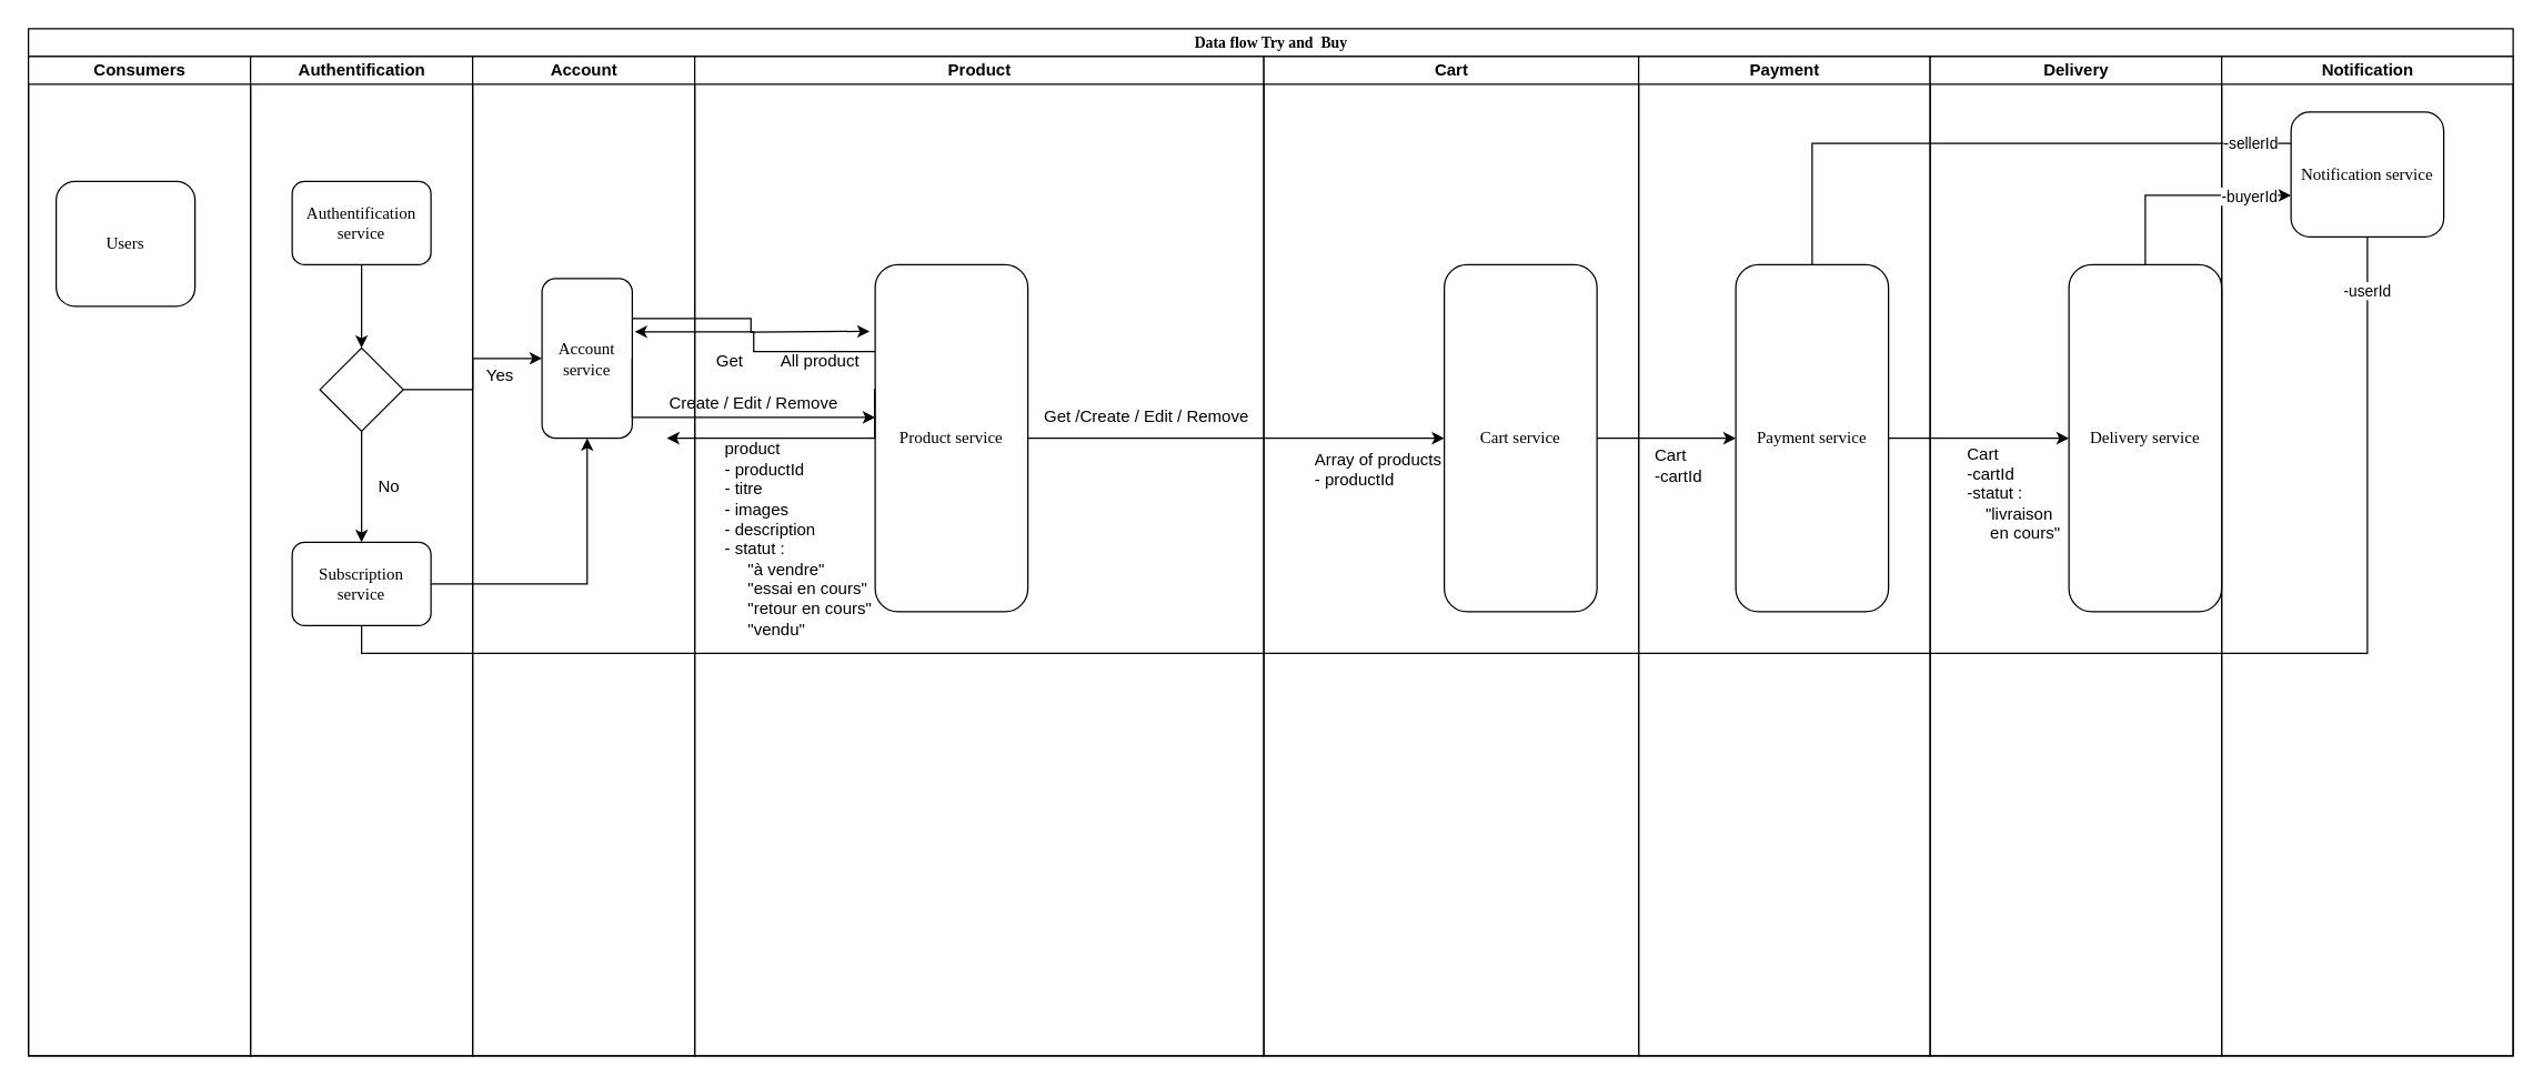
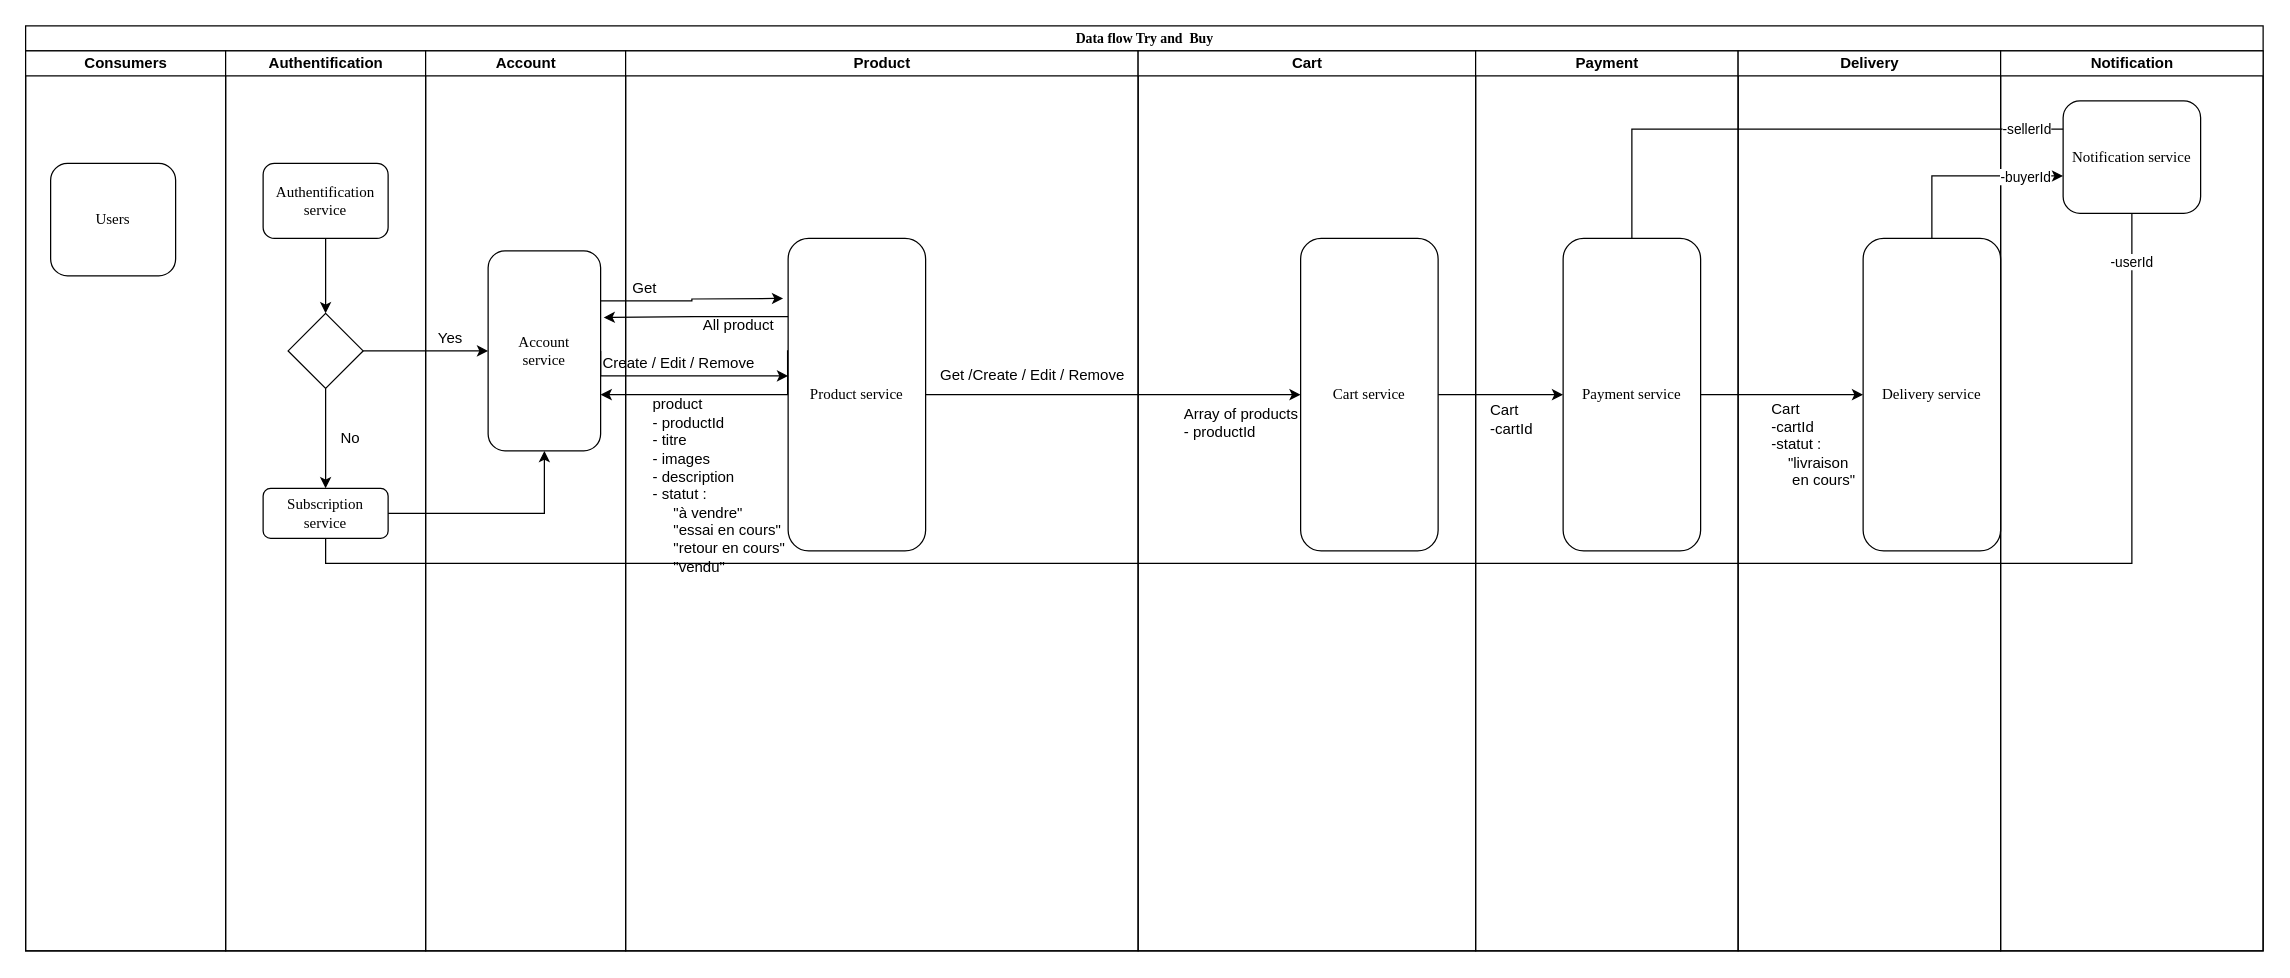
  <mxCell id="0" />
  <mxCell id="1" parent="0" />
  <mxCell id="2" value="&lt;font style=&quot;font-size: 11px&quot;&gt;Data flow Try and&amp;nbsp; Buy&lt;/font&gt;" style="swimlane;html=1;childLayout=stackLayout;startSize=20;rounded=0;shadow=0;labelBackgroundColor=none;strokeWidth=1;fontFamily=Verdana;fontSize=8;align=center;" parent="1" vertex="1"><mxGeometry x="20" y="20" width="1790" height="740" as="geometry" /></mxCell>
  <mxCell id="3" value="Consumers" style="swimlane;html=1;startSize=20;" parent="2" vertex="1"><mxGeometry y="20" width="160" height="720" as="geometry" /></mxCell>
  <mxCell id="4" value="&lt;font style=&quot;font-size: 12px&quot;&gt;Users&lt;/font&gt;" style="rounded=1;whiteSpace=wrap;html=1;shadow=0;labelBackgroundColor=none;strokeWidth=1;fontFamily=Verdana;fontSize=8;align=center;" parent="3" vertex="1"><mxGeometry x="20" y="90" width="100" height="90" as="geometry" /></mxCell>
  <mxCell id="5" value="Authentification" style="swimlane;html=1;startSize=20;" parent="2" vertex="1"><mxGeometry x="160" y="20" width="160" height="720" as="geometry" /></mxCell>
  <mxCell id="6" style="edgeStyle=orthogonalEdgeStyle;rounded=0;orthogonalLoop=1;jettySize=auto;html=1;exitX=0.5;exitY=1;exitDx=0;exitDy=0;entryX=0.5;entryY=0;entryDx=0;entryDy=0;" parent="5" source="7" target="8" edge="1"><mxGeometry relative="1" as="geometry" /></mxCell>
  <mxCell id="7" value="&lt;font style=&quot;font-size: 12px&quot;&gt;Authentification&lt;br&gt;service&lt;/font&gt;" style="rounded=1;whiteSpace=wrap;html=1;shadow=0;labelBackgroundColor=none;strokeWidth=1;fontFamily=Verdana;fontSize=8;align=center;" parent="5" vertex="1"><mxGeometry x="30" y="90" width="100" height="60" as="geometry" /></mxCell>
  <mxCell id="8" value="" style="rhombus;whiteSpace=wrap;html=1;" parent="5" vertex="1"><mxGeometry x="50" y="210" width="60" height="60" as="geometry" /></mxCell>
- <mxCell id="9" value="&lt;font style=&quot;font-size: 12px&quot;&gt;Subscription&lt;br&gt;service&lt;/font&gt;" style="rounded=1;whiteSpace=wrap;html=1;shadow=0;labelBackgroundColor=none;strokeWidth=1;fontFamily=Verdana;fontSize=8;align=center;" parent="5" vertex="1"><mxGeometry x="30" y="350" width="100" height="60" as="geometry" /></mxCell>
+ <mxCell id="9" value="&lt;font style=&quot;font-size: 12px&quot;&gt;Subscription&lt;br&gt;service&lt;/font&gt;" style="rounded=1;whiteSpace=wrap;html=1;shadow=0;labelBackgroundColor=none;strokeWidth=1;fontFamily=Verdana;fontSize=8;align=center;" parent="5" vertex="1"><mxGeometry x="30" y="350" width="100" height="40" as="geometry" /></mxCell>
  <mxCell id="10" style="edgeStyle=orthogonalEdgeStyle;rounded=0;orthogonalLoop=1;jettySize=auto;html=1;exitX=0.5;exitY=1;exitDx=0;exitDy=0;entryX=0.5;entryY=0;entryDx=0;entryDy=0;" parent="5" source="8" target="9" edge="1"><mxGeometry relative="1" as="geometry"><mxPoint x="80" y="340" as="targetPoint" /></mxGeometry></mxCell>
  <mxCell id="11" value="No" style="text;html=1;strokeColor=none;fillColor=none;align=center;verticalAlign=middle;whiteSpace=wrap;rounded=0;" parent="5" vertex="1"><mxGeometry x="80" y="300" width="40" height="20" as="geometry" /></mxCell>
  <mxCell id="12" value="Account" style="swimlane;html=1;startSize=20;" parent="2" vertex="1"><mxGeometry x="320" y="20" width="160" height="720" as="geometry" /></mxCell>
- <mxCell id="13" value="&lt;span style=&quot;font-size: 12px&quot;&gt;Account&lt;br&gt;service&lt;br&gt;&lt;/span&gt;" style="rounded=1;whiteSpace=wrap;html=1;shadow=0;labelBackgroundColor=none;strokeWidth=1;fontFamily=Verdana;fontSize=8;align=center;" parent="12" vertex="1"><mxGeometry x="50" y="160" width="65" height="115" as="geometry" /></mxCell>
+ <mxCell id="13" value="&lt;span style=&quot;font-size: 12px&quot;&gt;Account&lt;br&gt;service&lt;br&gt;&lt;/span&gt;" style="rounded=1;whiteSpace=wrap;html=1;shadow=0;labelBackgroundColor=none;strokeWidth=1;fontFamily=Verdana;fontSize=8;align=center;" parent="12" vertex="1"><mxGeometry x="50" y="160" width="90" height="160" as="geometry" /></mxCell>
  <mxCell id="14" value="Yes" style="text;html=1;strokeColor=none;fillColor=none;align=center;verticalAlign=middle;whiteSpace=wrap;rounded=0;" parent="12" vertex="1"><mxGeometry y="220" width="40" height="20" as="geometry" /></mxCell>
  <mxCell id="15" value="Product" style="swimlane;html=1;startSize=20;" parent="2" vertex="1"><mxGeometry x="480" y="20" width="410" height="720" as="geometry" /></mxCell>
  <mxCell id="16" value="&lt;span style=&quot;font-size: 12px&quot;&gt;Product service&lt;br&gt;&lt;/span&gt;" style="rounded=1;whiteSpace=wrap;html=1;shadow=0;labelBackgroundColor=none;strokeWidth=1;fontFamily=Verdana;fontSize=8;align=center;" parent="15" vertex="1"><mxGeometry x="130" y="150" width="110" height="250" as="geometry" /></mxCell>
- <mxCell id="17" value="Get" style="text;html=1;align=center;verticalAlign=middle;resizable=0;points=[];autosize=1;" parent="15" vertex="1"><mxGeometry x="10" y="210" width="30" height="20" as="geometry" /></mxCell>
+ <mxCell id="17" value="Get" style="text;html=1;align=center;verticalAlign=middle;resizable=0;points=[];autosize=1;" parent="15" vertex="1"><mxGeometry y="180" width="30" height="20" as="geometry" /></mxCell>
  <mxCell id="18" value="All product" style="text;html=1;align=center;verticalAlign=middle;resizable=0;points=[];autosize=1;" parent="15" vertex="1"><mxGeometry x="55" y="210" width="70" height="20" as="geometry" /></mxCell>
  <mxCell id="19" value="Create / Edit / Remove" style="text;html=1;align=left;verticalAlign=middle;resizable=0;points=[];autosize=1;" parent="15" vertex="1"><mxGeometry x="-20" y="240" width="140" height="20" as="geometry" /></mxCell>
  <mxCell id="20" value="&lt;div&gt;&lt;span&gt;product&lt;/span&gt;&lt;/div&gt;&lt;div&gt;- productId&lt;/div&gt;&lt;div&gt;- titre&amp;nbsp;&lt;/div&gt;&lt;div&gt;- images&lt;/div&gt;&lt;div&gt;- description&amp;nbsp;&lt;/div&gt;&lt;div&gt;- statut :&amp;nbsp;&lt;/div&gt;&lt;div&gt;&amp;nbsp; &amp;nbsp; &amp;nbsp;&quot;à vendre&quot;&amp;nbsp;&lt;/div&gt;&lt;div&gt;&amp;nbsp; &amp;nbsp; &amp;nbsp;&quot;essai en cours&quot;&lt;/div&gt;&lt;div&gt;&amp;nbsp; &amp;nbsp; &amp;nbsp;&quot;retour en cours&quot;&lt;/div&gt;&lt;div&gt;&amp;nbsp; &amp;nbsp; &amp;nbsp;&quot;vendu&quot;&lt;/div&gt;&lt;div&gt;&lt;br&gt;&lt;/div&gt;" style="text;html=1;strokeColor=none;fillColor=none;align=left;verticalAlign=middle;whiteSpace=wrap;rounded=0;" parent="15" vertex="1"><mxGeometry x="20" y="280" width="120" height="150" as="geometry" /></mxCell>
  <mxCell id="21" value="Get /Create / Edit / Remove" style="text;html=1;align=left;verticalAlign=middle;resizable=0;points=[];autosize=1;" parent="15" vertex="1"><mxGeometry x="250" y="250" width="160" height="20" as="geometry" /></mxCell>
  <mxCell id="22" value="Cart" style="swimlane;html=1;startSize=20;" parent="2" vertex="1"><mxGeometry x="890" y="20" width="270" height="720" as="geometry"><mxRectangle x="890" y="20" width="30" height="720" as="alternateBounds" /></mxGeometry></mxCell>
  <mxCell id="23" value="&lt;span style=&quot;font-size: 12px&quot;&gt;Cart service&lt;br&gt;&lt;/span&gt;" style="rounded=1;whiteSpace=wrap;html=1;shadow=0;labelBackgroundColor=none;strokeWidth=1;fontFamily=Verdana;fontSize=8;align=center;" parent="22" vertex="1"><mxGeometry x="130" y="150" width="110" height="250" as="geometry" /></mxCell>
  <mxCell id="24" value="&lt;div&gt;&lt;span&gt;Array of products&lt;/span&gt;&lt;/div&gt;&lt;div&gt;- productId&lt;span&gt;&amp;nbsp;&lt;/span&gt;&lt;/div&gt;&lt;div&gt;&lt;br&gt;&lt;/div&gt;" style="text;html=1;strokeColor=none;fillColor=none;align=left;verticalAlign=middle;whiteSpace=wrap;rounded=0;" parent="22" vertex="1"><mxGeometry x="35" y="290" width="95" height="30" as="geometry" /></mxCell>
  <mxCell id="25" style="edgeStyle=orthogonalEdgeStyle;rounded=0;orthogonalLoop=1;jettySize=auto;html=1;exitX=1;exitY=0.5;exitDx=0;exitDy=0;" parent="2" source="8" target="13" edge="1"><mxGeometry relative="1" as="geometry" /></mxCell>
  <mxCell id="26" style="edgeStyle=orthogonalEdgeStyle;rounded=0;orthogonalLoop=1;jettySize=auto;html=1;exitX=1;exitY=0.5;exitDx=0;exitDy=0;entryX=0.5;entryY=1;entryDx=0;entryDy=0;" parent="2" source="9" target="13" edge="1"><mxGeometry relative="1" as="geometry" /></mxCell>
  <mxCell id="27" style="edgeStyle=orthogonalEdgeStyle;rounded=0;orthogonalLoop=1;jettySize=auto;html=1;exitX=1;exitY=0.25;exitDx=0;exitDy=0;startArrow=none;startFill=0;" parent="2" source="13" edge="1"><mxGeometry relative="1" as="geometry"><mxPoint x="606" y="218" as="targetPoint" /></mxGeometry></mxCell>
  <mxCell id="28" style="edgeStyle=orthogonalEdgeStyle;rounded=0;orthogonalLoop=1;jettySize=auto;html=1;exitX=-0.004;exitY=0.358;exitDx=0;exitDy=0;exitPerimeter=0;" parent="2" source="16" edge="1"><mxGeometry relative="1" as="geometry"><mxPoint x="460" y="295" as="targetPoint" /><Array as="points"><mxPoint x="610" y="295" /><mxPoint x="460" y="295" /></Array></mxGeometry></mxCell>
  <mxCell id="29" style="edgeStyle=orthogonalEdgeStyle;rounded=0;orthogonalLoop=1;jettySize=auto;html=1;exitX=0;exitY=0.25;exitDx=0;exitDy=0;entryX=1.027;entryY=0.333;entryDx=0;entryDy=0;entryPerimeter=0;startArrow=none;startFill=0;" parent="2" source="16" target="13" edge="1"><mxGeometry relative="1" as="geometry" /></mxCell>
  <mxCell id="30" style="edgeStyle=orthogonalEdgeStyle;rounded=0;orthogonalLoop=1;jettySize=auto;html=1;exitX=1;exitY=0.5;exitDx=0;exitDy=0;entryX=0;entryY=0.5;entryDx=0;entryDy=0;startArrow=none;startFill=0;" parent="2" source="16" target="23" edge="1"><mxGeometry relative="1" as="geometry" /></mxCell>
  <mxCell id="31" value="Payment" style="swimlane;html=1;startSize=20;" parent="2" vertex="1"><mxGeometry x="1160" y="20" width="210" height="720" as="geometry"><mxRectangle x="890" y="20" width="30" height="720" as="alternateBounds" /></mxGeometry></mxCell>
  <mxCell id="32" value="&lt;span style=&quot;font-size: 12px&quot;&gt;Payment service&lt;br&gt;&lt;/span&gt;" style="rounded=1;whiteSpace=wrap;html=1;shadow=0;labelBackgroundColor=none;strokeWidth=1;fontFamily=Verdana;fontSize=8;align=center;" parent="31" vertex="1"><mxGeometry x="70" y="150" width="110" height="250" as="geometry" /></mxCell>
  <mxCell id="33" value="&lt;div&gt;Cart&lt;/div&gt;&lt;div&gt;-cartId&lt;/div&gt;" style="text;html=1;strokeColor=none;fillColor=none;align=left;verticalAlign=middle;whiteSpace=wrap;rounded=0;" parent="31" vertex="1"><mxGeometry x="10" y="280" width="60" height="30" as="geometry" /></mxCell>
  <mxCell id="34" value="Delivery" style="swimlane;html=1;startSize=20;" parent="2" vertex="1"><mxGeometry x="1370" y="20" width="210" height="720" as="geometry"><mxRectangle x="890" y="20" width="30" height="720" as="alternateBounds" /></mxGeometry></mxCell>
  <mxCell id="35" value="&lt;span style=&quot;font-size: 12px&quot;&gt;Delivery service&lt;br&gt;&lt;/span&gt;" style="rounded=1;whiteSpace=wrap;html=1;shadow=0;labelBackgroundColor=none;strokeWidth=1;fontFamily=Verdana;fontSize=8;align=center;" parent="34" vertex="1"><mxGeometry x="100" y="150" width="110" height="250" as="geometry" /></mxCell>
  <mxCell id="36" value="&lt;div style=&quot;text-align: left&quot;&gt;Cart&lt;/div&gt;&lt;div style=&quot;text-align: left&quot;&gt;-cartId&lt;/div&gt;&lt;div style=&quot;text-align: left&quot;&gt;-statut :&lt;br&gt;&amp;nbsp; &amp;nbsp; &quot;livraison&lt;/div&gt;&lt;div style=&quot;text-align: left&quot;&gt;&amp;nbsp; &amp;nbsp; &amp;nbsp;en cours&quot;&lt;/div&gt;" style="text;html=1;align=center;verticalAlign=middle;resizable=0;points=[];autosize=1;" parent="34" vertex="1"><mxGeometry x="20" y="280" width="80" height="70" as="geometry" /></mxCell>
  <mxCell id="37" value="Notification" style="swimlane;html=1;startSize=20;" parent="2" vertex="1"><mxGeometry x="1580" y="20" width="210" height="720" as="geometry"><mxRectangle x="890" y="20" width="30" height="720" as="alternateBounds" /></mxGeometry></mxCell>
  <mxCell id="38" value="&lt;span style=&quot;font-size: 12px&quot;&gt;Notification service&lt;br&gt;&lt;/span&gt;" style="rounded=1;whiteSpace=wrap;html=1;shadow=0;labelBackgroundColor=none;strokeWidth=1;fontFamily=Verdana;fontSize=8;align=center;" parent="37" vertex="1"><mxGeometry x="50" y="40" width="110" height="90" as="geometry" /></mxCell>
  <mxCell id="39" style="edgeStyle=orthogonalEdgeStyle;rounded=0;orthogonalLoop=1;jettySize=auto;html=1;exitX=1;exitY=0.5;exitDx=0;exitDy=0;entryX=0;entryY=0.5;entryDx=0;entryDy=0;startArrow=none;startFill=0;" parent="2" source="23" target="32" edge="1"><mxGeometry relative="1" as="geometry" /></mxCell>
  <mxCell id="40" style="edgeStyle=orthogonalEdgeStyle;rounded=0;orthogonalLoop=1;jettySize=auto;html=1;exitX=1;exitY=0.5;exitDx=0;exitDy=0;entryX=0;entryY=0.5;entryDx=0;entryDy=0;startArrow=none;startFill=0;" parent="2" source="32" target="35" edge="1"><mxGeometry relative="1" as="geometry" /></mxCell>
  <mxCell id="41" style="edgeStyle=orthogonalEdgeStyle;rounded=0;orthogonalLoop=1;jettySize=auto;html=1;exitX=0.5;exitY=0;exitDx=0;exitDy=0;entryX=0;entryY=0.25;entryDx=0;entryDy=0;startArrow=none;startFill=0;endArrow=none;" parent="2" source="32" target="38" edge="1"><mxGeometry relative="1" as="geometry" /></mxCell>
  <mxCell id="42" value="-sellerId" style="edgeLabel;html=1;align=center;verticalAlign=middle;resizable=0;points=[];" parent="41" vertex="1" connectable="0"><mxGeometry x="0.833" y="1" relative="1" as="geometry"><mxPoint x="6.5" y="1" as="offset" /></mxGeometry></mxCell>
  <mxCell id="43" style="edgeStyle=orthogonalEdgeStyle;rounded=0;orthogonalLoop=1;jettySize=auto;html=1;exitX=0.5;exitY=0;exitDx=0;exitDy=0;entryX=0;entryY=0.667;entryDx=0;entryDy=0;entryPerimeter=0;startArrow=none;startFill=0;" parent="2" source="35" target="38" edge="1"><mxGeometry relative="1" as="geometry" /></mxCell>
  <mxCell id="44" value="-buyerId" style="edgeLabel;html=1;align=center;verticalAlign=middle;resizable=0;points=[];" parent="43" vertex="1" connectable="0"><mxGeometry x="0.499" relative="1" as="geometry"><mxPoint x="9" as="offset" /></mxGeometry></mxCell>
  <mxCell id="45" style="edgeStyle=orthogonalEdgeStyle;rounded=0;orthogonalLoop=1;jettySize=auto;html=1;exitX=0.5;exitY=1;exitDx=0;exitDy=0;entryX=0.5;entryY=1;entryDx=0;entryDy=0;startArrow=none;startFill=0;endArrow=none;" parent="2" source="9" target="38" edge="1"><mxGeometry relative="1" as="geometry" /></mxCell>
  <mxCell id="46" value="-userId" style="edgeLabel;html=1;align=center;verticalAlign=middle;resizable=0;points=[];" parent="45" vertex="1" connectable="0"><mxGeometry x="0.957" y="1" relative="1" as="geometry"><mxPoint as="offset" /></mxGeometry></mxCell>
  <mxCell id="47" style="edgeStyle=orthogonalEdgeStyle;rounded=0;orthogonalLoop=1;jettySize=auto;html=1;exitX=1;exitY=0.5;exitDx=0;exitDy=0;startArrow=none;startFill=0;" parent="1" source="13" edge="1"><mxGeometry relative="1" as="geometry"><mxPoint x="630" y="300" as="targetPoint" /><Array as="points"><mxPoint x="480" y="300" /><mxPoint x="630" y="300" /></Array></mxGeometry></mxCell>
